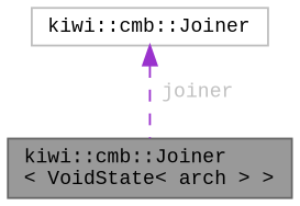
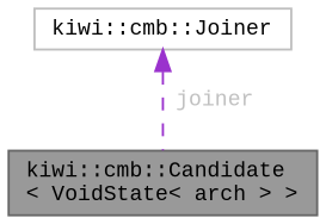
  digraph {
    fontname="Liberation Mono"
    node [fontname="Liberation Mono" fontsize=10 shape=box style=filled]
-   n1 [color=gray40 fillcolor=grey60 fontcolor=black height=0.2 label="kiwi::cmb::Joiner\l\< VoidState\< arch \> \>" width=0.4]
+   n1 [color=gray40 fillcolor=grey60 fontcolor=black height=0.2 label="kiwi::cmb::Candidate\l\< VoidState\< arch \> \>" width=0.4]
    n2 [color=grey75 fillcolor=white height=0.2 label="kiwi::cmb::Joiner" width=0.4]
    n2 -> n1 [color=darkorchid3 dir=back fontcolor=grey fontname="Liberation Mono" fontsize=10 label=" joiner" labelfontname=Helvetica labelfontsize=10 style=dashed]
  }
